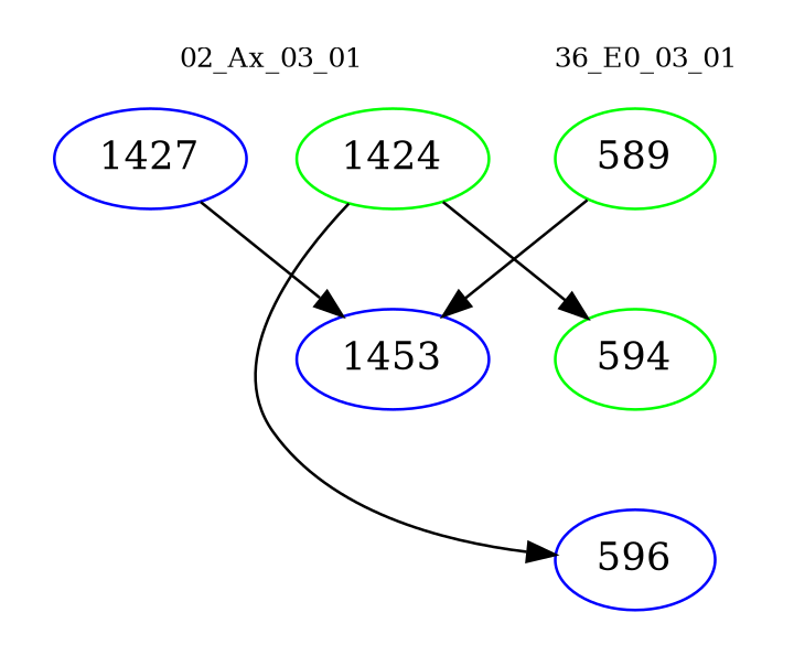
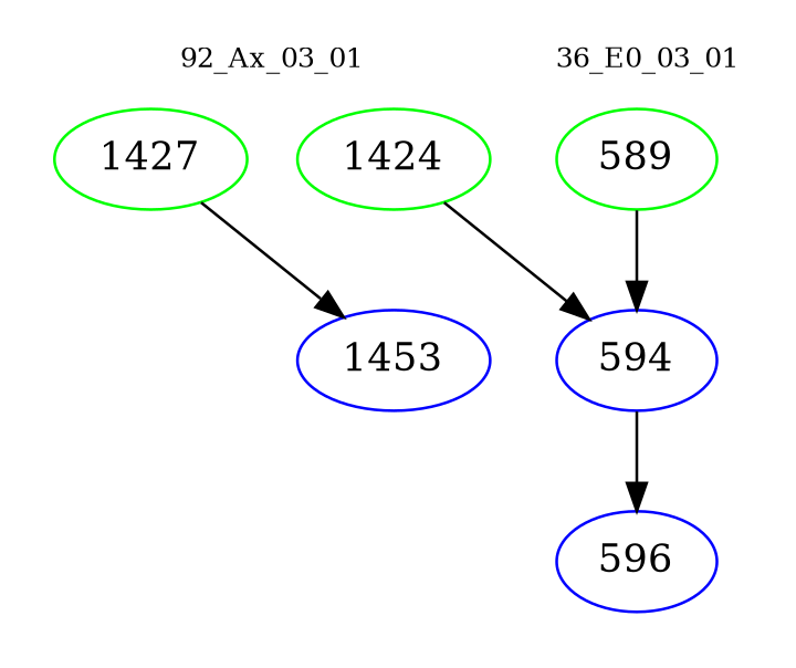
  digraph {
    node [color=blue]
    edge [color=black]
    n1 [color=green label=1424]
-   n2 [label=1427]
+   n2 [color=green label=1427]
    n3 [label=1453]
    n4 [color=green label=589]
-   n5 [color=green label=594]
+   n5 [label=594]
    n6 [label=596]
    subgraph cluster_1 {
      color=white
      fontsize=10
-     label="02_Ax_03_01"
+     label="92_Ax_03_01"
      n1
      n2
      n3
    }
    subgraph cluster_2 {
      color=white
      fontsize=10
      label="36_E0_03_01"
      n4
      n5
      n6
    }
    n1 -> n5
    n2 -> n3
-   n4 -> n3
-   n1 -> n6
+   n4 -> n5
+   n5 -> n6
  }
